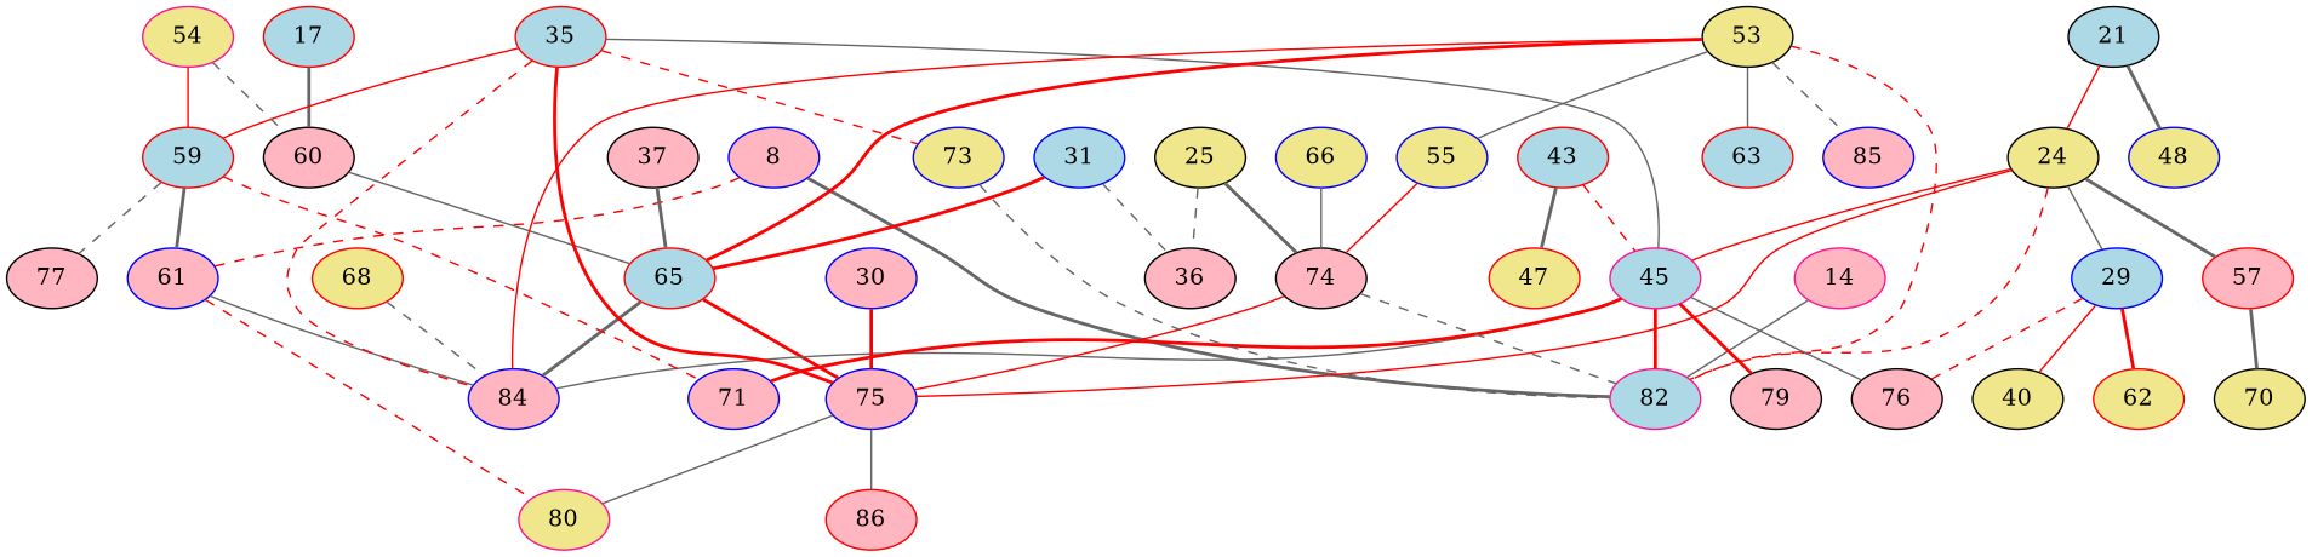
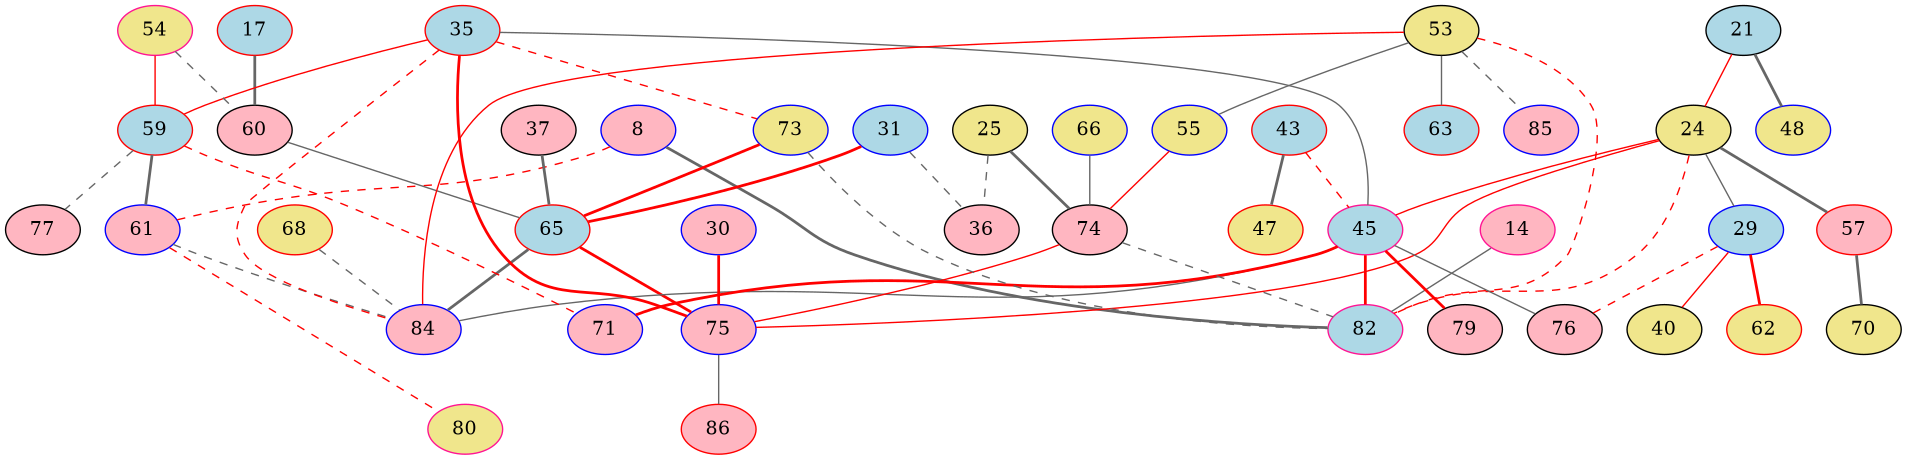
  graph {
    node [color=blue fillcolor=lightpink style=filled]
    edge [color=gray40 style=solid]
    61 [super="+13"]
    84 [super="+83+78"]
    80 [color=deeppink fillcolor=khaki super="+72+67"]
    8
    82 [color=deeppink fillcolor=lightblue super="+64+10"]
    14 [color=deeppink]
    60 [color=black super="+11"]
    65 [color=red fillcolor=lightblue super="+46+32+27+56"]
    17 [color=red fillcolor=lightblue]
    24 [color=black fillcolor=khaki super="+20"]
    29 [fillcolor=lightblue]
    45 [color=deeppink fillcolor=lightblue super="+42"]
    57 [color=red]
    75 [super="+2+3"]
    21 [color=black fillcolor=lightblue]
    48 [fillcolor=khaki]
    40 [color=black fillcolor=khaki]
    62 [color=red fillcolor=khaki]
    76 [color=black]
    71
    79 [color=black]
    70 [color=black fillcolor=khaki]
    86 [color=red]
    25 [color=black fillcolor=khaki]
    36 [color=black]
    74 [color=black super="+1+23"]
    30
    31 [fillcolor=lightblue]
    35 [color=red fillcolor=lightblue]
    59 [color=red fillcolor=lightblue super="+52"]
    73 [fillcolor=khaki]
    77 [color=black]
    37 [color=black]
    43 [color=red fillcolor=lightblue]
    47 [color=red fillcolor=khaki]
    53 [color=black fillcolor=khaki super="+28+16+22+15"]
    55 [fillcolor=khaki]
    63 [color=red fillcolor=lightblue]
    85
    54 [color=deeppink fillcolor=khaki super="+34+38"]
    66 [fillcolor=khaki]
    68 [color=red fillcolor=khaki]
-   61 -- 84
+   61 -- 84 [style=dashed]
    61 -- 80 [color=red style=dashed]
    8 -- 61 [color=red style=dashed]
    8 -- 82 [style=bold]
    14 -- 82
    60 -- 65 [weight=3]
    65 -- 84 [style=bold weight=2]
    65 -- 75 [color=red style=bold]
    17 -- 60 [style=bold]
    24 -- 82 [color=red style=dashed]
    24 -- 29
    24 -- 45 [color=red weight=2]
    24 -- 57 [style=bold]
    24 -- 75 [color=red weight=2]
    29 -- 40 [color=red]
    29 -- 62 [color=red style=bold]
    29 -- 76 [color=red style=dashed]
    45 -- 84 [weight=2]
    45 -- 82 [color=red style=bold]
    45 -- 76
    45 -- 71 [color=red style=bold]
    45 -- 79 [color=red style=bold]
    57 -- 70 [style=bold]
-   75 -- 80
    75 -- 86
    21 -- 24 [color=red]
    21 -- 48 [style=bold]
    25 -- 36 [style=dashed]
    25 -- 74 [style=bold]
    74 -- 82 [style=dashed]
    74 -- 75 [color=red]
    30 -- 75 [color=red style=bold]
    31 -- 65 [color=red style=bold]
    31 -- 36 [style=dashed]
    35 -- 84 [color=red style=dashed]
    35 -- 45 [weight=2]
    35 -- 75 [color=red style=bold]
    35 -- 59 [color=red weight=2]
    35 -- 73 [color=red style=dashed]
    59 -- 61 [style=bold weight=2]
    59 -- 71 [color=red style=dashed]
    59 -- 77 [style=dashed]
    73 -- 82 [style=dashed]
    37 -- 65 [style=bold]
    43 -- 45 [color=red style=dashed]
    43 -- 47 [style=bold]
    53 -- 84 [color=red weight=2]
    53 -- 82 [color=red style=dashed weight=3]
-   53 -- 65 [color=red style=bold]
+   73 -- 65 [color=red style=bold]
    53 -- 55
    53 -- 63
    53 -- 85 [style=dashed]
    55 -- 74 [color=red]
    54 -- 60 [style=dashed]
    54 -- 59 [color=red]
    66 -- 74
    68 -- 84 [style=dashed]
  }
